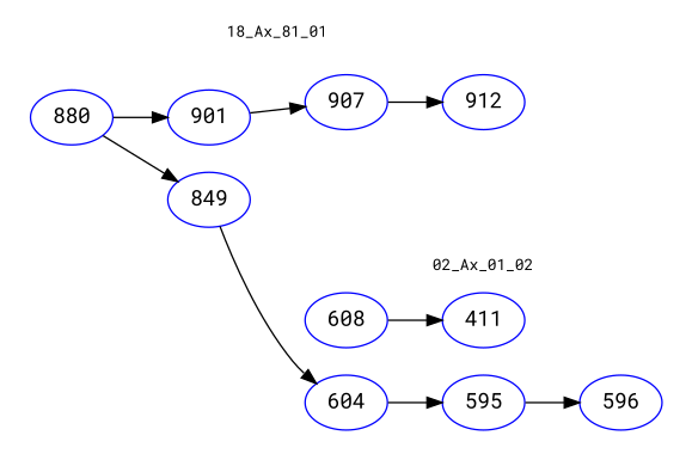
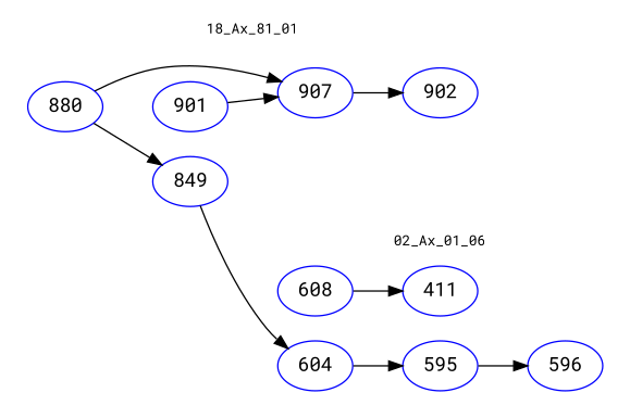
  digraph {
    fontname="Roboto Mono"
    rankdir=LR
    node [color=blue fontname="Roboto Mono"]
    edge [color=black fontname="Roboto Mono"]
    n1 [label=608]
    n2 [label=604]
    n3 [label=411]
    n4 [label=595]
    n5 [label=596]
    n6 [label=880]
    n7 [label=849]
    n8 [label=901]
    n9 [label=907]
-   n10 [label=912]
+   n10 [label=902]
    subgraph cluster_1 {
      color=white
      fontsize=10
-     label="02_Ax_01_02"
+     label="02_Ax_01_06"
      n1
      n2
      n3
      n4
      n5
    }
    subgraph cluster_2 {
      color=white
      fontsize=10
      label="18_Ax_81_01"
      n6
      n7
      n8
      n9
      n10
    }
    n1 -> n3
    n2 -> n4
    n4 -> n5
    n6 -> n7
-   n6 -> n8
+   n6 -> n9
    n7 -> n2
    n8 -> n9
    n9 -> n10
  }
